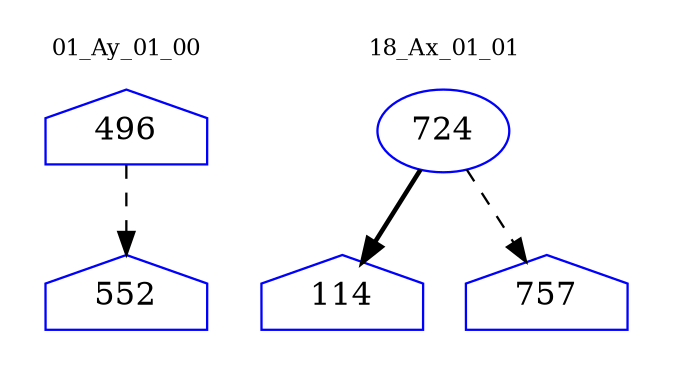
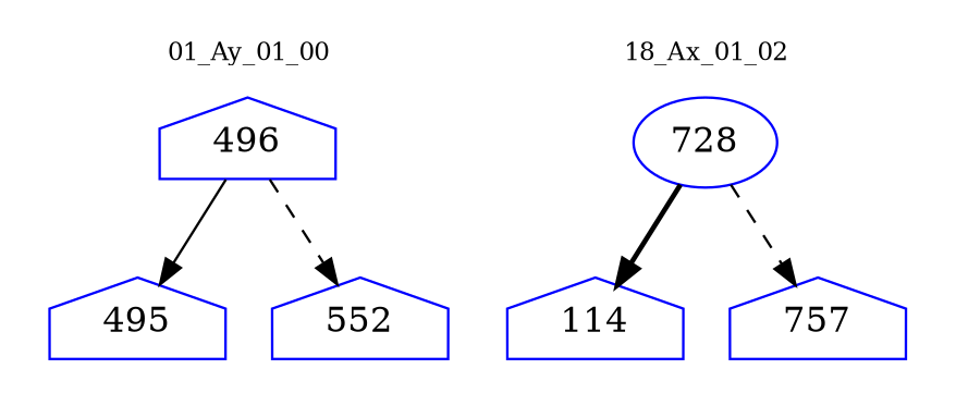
  digraph {
    node [color=blue shape=house]
    edge [color=black style=dashed]
    n1 [label=496]
+   n2 [label=495]
    n3 [label=552]
-   n4 [label=724 shape=ellipse]
+   n4 [label=728 shape=ellipse]
    n5 [label=114]
    n6 [label=757]
    subgraph cluster_1 {
      color=white
      fontsize=10
      label="01_Ay_01_00"
      n1
+     n2
      n3
    }
    subgraph cluster_2 {
      color=white
      fontsize=10
-     label="18_Ax_01_01"
+     label="18_Ax_01_02"
      n4
      n5
      n6
    }
+   n1 -> n2 [style=solid]
    n1 -> n3
    n4 -> n5 [style=bold]
    n4 -> n6
  }
